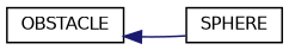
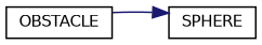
  digraph {
    rankdir=LR
    node [color=black fillcolor=white fontname=Helvetica fontsize=10 shape=record style=filled]
    n1 [height=0.2 label=OBSTACLE width=0.4]
    n2 [height=0.2 label=SPHERE width=0.4]
-   n1 -> n2 [color=midnightblue dir=back fontname=Helvetica fontsize=10 labelfontname=Helvetica labelfontsize=10 style=solid]
+   n2 -> n1 [color=midnightblue dir=back fontname=Helvetica fontsize=10 labelfontname=Helvetica labelfontsize=10 style=solid]
  }
